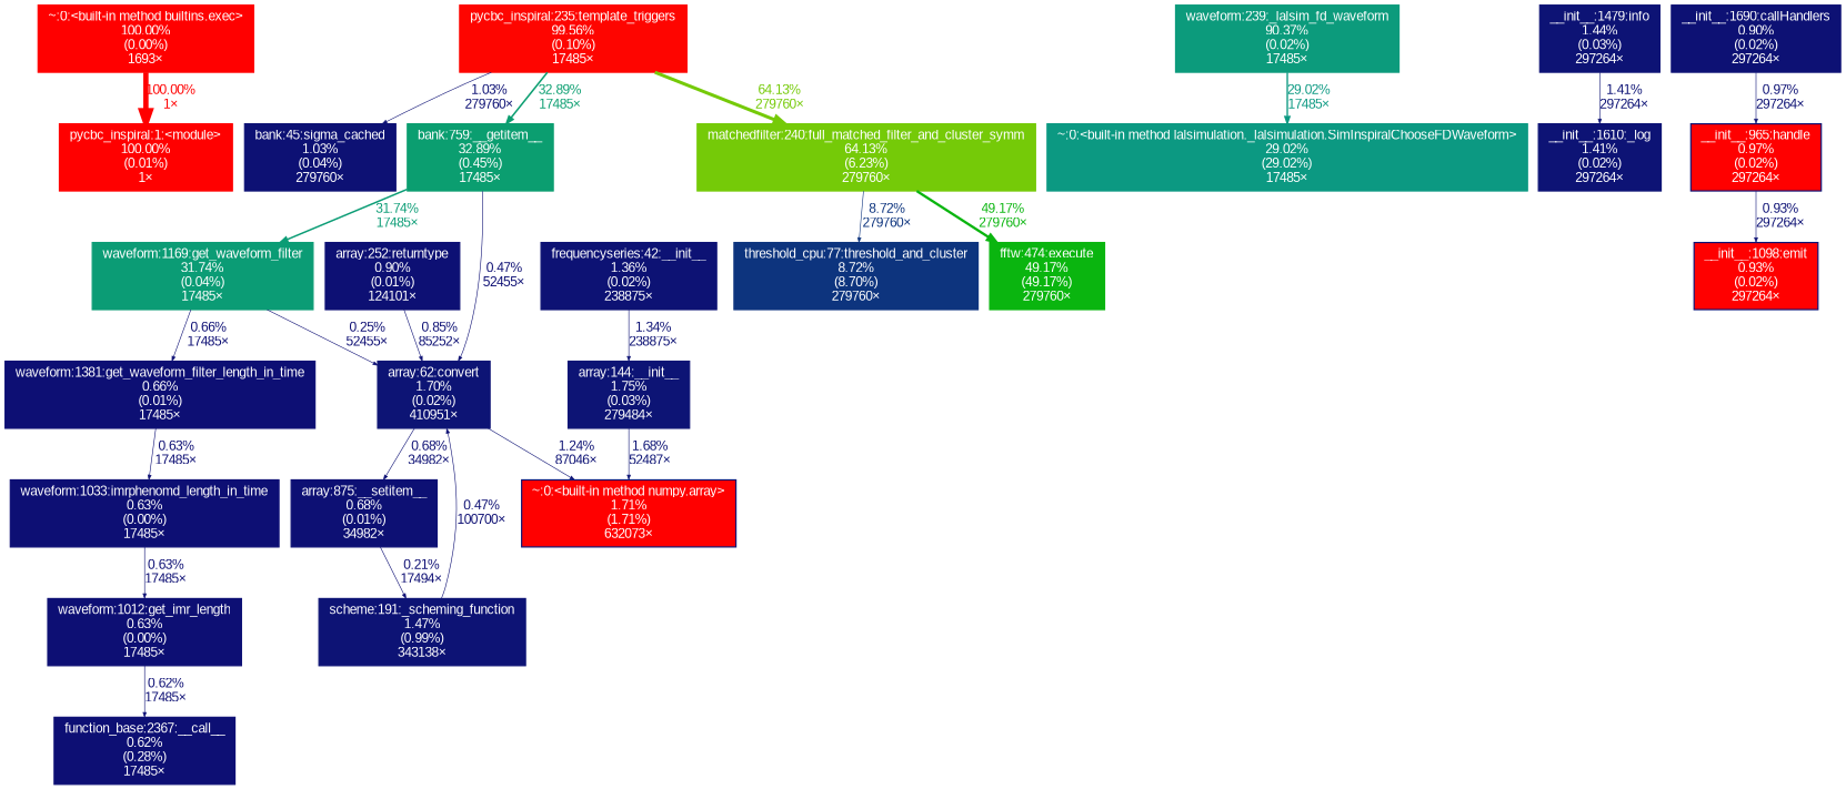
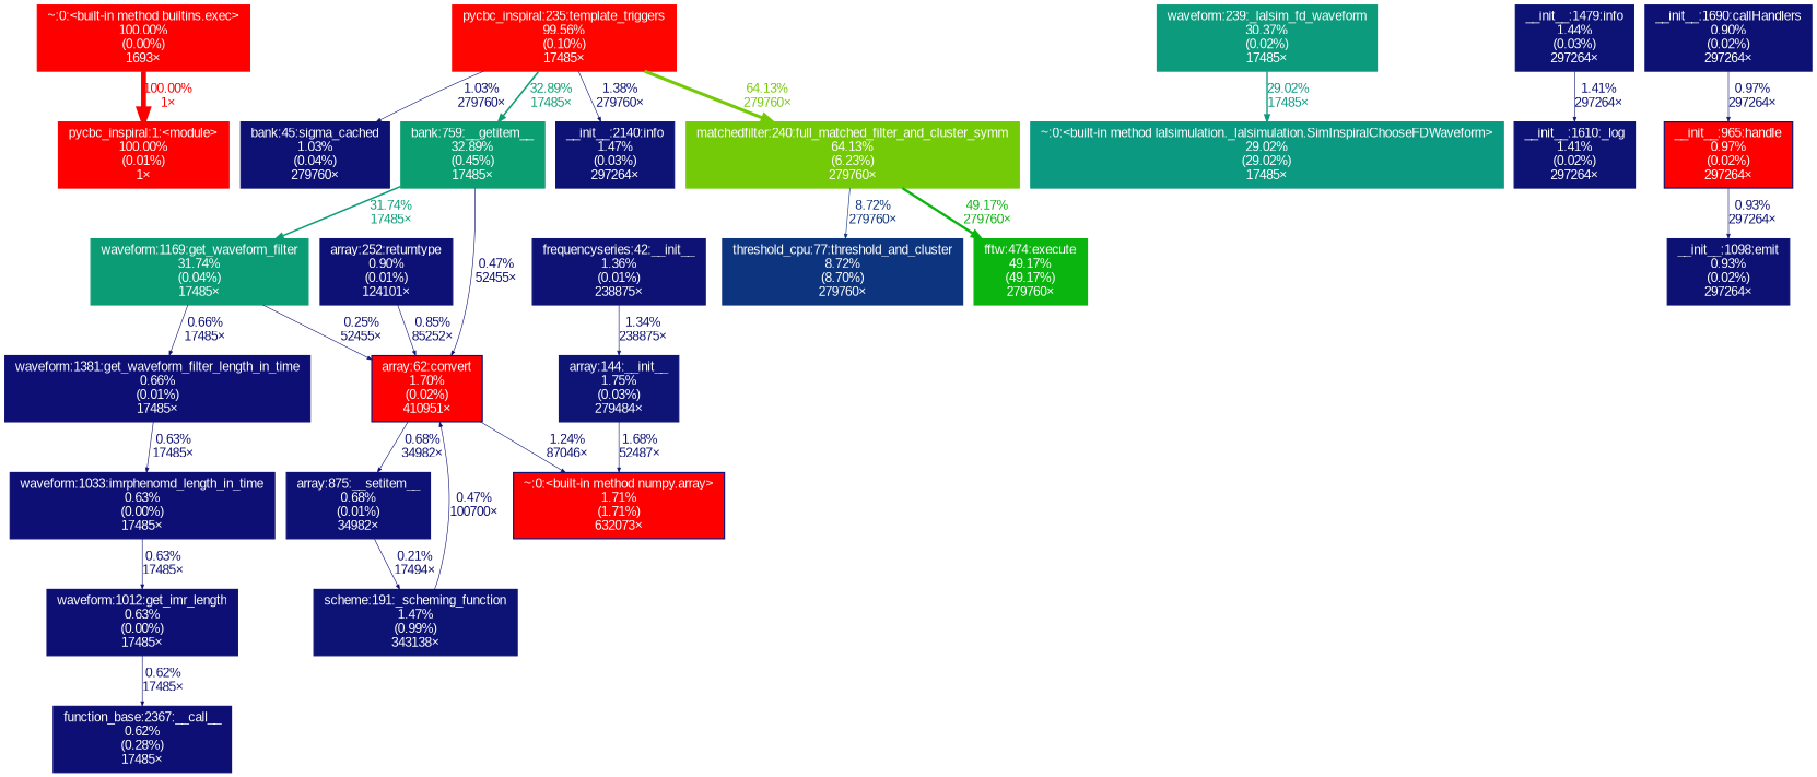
  digraph {
    fontname=Arial
    nodesep=0.125
    ranksep=0.25
    node [color="#0d1174" fontcolor="#ffffff" fontname=Arial fontsize=10.00 shape=box style=filled]
    edge [arrowsize=0.35 color="#0d0f74" fontcolor="#0d0f74" fontname=Arial fontsize=10.00 labeldistance=0.50 penwidth=0.50]
    n1 [color="#ff0000" height=0 label="pycbc_inspiral:1:<module>\n100.00%\n(0.01%)\n1×" width=0]
    n2 [color="#fe0500" height=0 label="pycbc_inspiral:235:template_triggers\n99.56%\n(0.10%)\n17485×" width=0]
    n3 [height=0 label="bank:45:sigma_cached\n1.03%\n(0.04%)\n279760×" width=0]
    n4 [color="#0b9e70" height=0 label="bank:759:__getitem__\n32.89%\n(0.45%)\n17485×" width=0]
+   n5 [color="#0d1375" height=0 label="__init__:2140:info\n1.47%\n(0.03%)\n297264×" width=0]
    n6 [color="#75ca08" height=0 label="matchedfilter:240:full_matched_filter_and_cluster_symm\n64.13%\n(6.23%)\n279760×" width=0]
-   n7 [color="#0d1475" height=0 label="array:62:convert\n1.70%\n(0.02%)\n410951×" width=0]
+   n7 [color="#0d1475" height=0 label="array:62:convert\n1.70%\n(0.02%)\n410951×" width=0 fillcolor="#ff0000"]
    n8 [color="#0b9c75" height=0 label="waveform:1169:get_waveform_filter\n31.74%\n(0.04%)\n17485×" width=0]
    n9 [color="#0d347e" height=0 label="threshold_cpu:77:threshold_and_cluster\n8.72%\n(8.70%)\n279760×" width=0]
    n10 [color="#0ab50f" height=0 label="fftw:474:execute\n49.17%\n(49.17%)\n279760×" width=0]
    n11 [color="#0d1375" height=0 label="scheme:191:_scheming_function\n1.47%\n(0.99%)\n343138×" width=0]
    n12 [color="#0d1074" height=0 label="array:875:__setitem__\n0.68%\n(0.01%)\n34982×" width=0]
    n13 [color="#0d1475" fillcolor="#ff0000" height=0 label="~:0:<built-in method numpy.array>\n1.71%\n(1.71%)\n632073×" width=0]
    n14 [color="#ff0000" height=0 label="~:0:<built-in method builtins.exec>\n100.00%\n(0.00%)\n1693×" width=0]
    n15 [color="#0d1475" height=0 label="array:144:__init__\n1.75%\n(0.03%)\n279484×" width=0]
    n16 [color="#0d1074" height=0 label="array:252:returntype\n0.90%\n(0.01%)\n124101×" width=0]
    n17 [color="#0d0f74" height=0 label="waveform:1381:get_waveform_filter_length_in_time\n0.66%\n(0.01%)\n17485×" width=0]
-   n18 [color="#0c9b7c" height=0 label="waveform:239:_lalsim_fd_waveform\n90.37%\n(0.02%)\n17485×" width=0]
+   n18 [color="#0c9b7c" height=0 label="waveform:239:_lalsim_fd_waveform\n30.37%\n(0.02%)\n17485×" width=0]
    n19 [color="#0c9982" height=0 label="~:0:<built-in method lalsimulation._lalsimulation.SimInspiralChooseFDWaveform>\n29.02%\n(29.02%)\n17485×" width=0]
    n20 [color="#0d0f74" height=0 label="waveform:1033:imrphenomd_length_in_time\n0.63%\n(0.00%)\n17485×" width=0]
-   n21 [color="#0d1274" height=0 label="frequencyseries:42:__init__\n1.36%\n(0.02%)\n238875×" width=0]
+   n21 [color="#0d1274" height=0 label="frequencyseries:42:__init__\n1.36%\n(0.01%)\n238875×" width=0]
    n22 [color="#0d1375" height=0 label="__init__:1479:info\n1.44%\n(0.03%)\n297264×" width=0]
    n23 [color="#0d1375" height=0 label="__init__:1610:_log\n1.41%\n(0.02%)\n297264×" width=0]
    n24 [color="#0d0f74" height=0 label="waveform:1012:get_imr_length\n0.63%\n(0.00%)\n17485×" width=0]
-   n25 [height=0 label="__init__:1098:emit\n0.93%\n(0.02%)\n297264×" width=0 fillcolor="#ff0000"]
+   n25 [height=0 label="__init__:1098:emit\n0.93%\n(0.02%)\n297264×" width=0]
    n26 [fillcolor="#ff0000" height=0 label="__init__:965:handle\n0.97%\n(0.02%)\n297264×" width=0]
    n27 [height=0 label="__init__:1690:callHandlers\n0.90%\n(0.02%)\n297264×" width=0]
    n28 [color="#0d0f74" height=0 label="function_base:2367:__call__\n0.62%\n(0.28%)\n17485×" width=0]
    n2 -> n3 [color="#0d1174" fontcolor="#0d1174" label="1.03%\n279760×"]
    n2 -> n4 [arrowsize=0.57 color="#0b9e70" fontcolor="#0b9e70" label="32.89%\n17485×" labeldistance=1.32 penwidth=1.32]
+   n2 -> n5 [color="#0d1275" fontcolor="#0d1275" label="1.38%\n279760×"]
    n2 -> n6 [arrowsize=0.80 color="#75ca08" fontcolor="#75ca08" label="64.13%\n279760×" labeldistance=2.57 penwidth=2.57]
    n4 -> n7 [color="#0d0f73" fontcolor="#0d0f73" label="0.47%\n52455×"]
    n4 -> n8 [arrowsize=0.56 color="#0b9c75" fontcolor="#0b9c75" label="31.74%\n17485×" labeldistance=1.27 penwidth=1.27]
    n6 -> n9 [color="#0d347e" fontcolor="#0d347e" label="8.72%\n279760×"]
    n6 -> n10 [arrowsize=0.70 color="#0ab50f" fontcolor="#0ab50f" label="49.17%\n279760×" labeldistance=1.97 penwidth=1.97]
    n7 -> n12 [color="#0d1074" fontcolor="#0d1074" label="0.68%\n34982×"]
    n7 -> n13 [color="#0d1274" fontcolor="#0d1274" label="1.24%\n87046×"]
    n8 -> n7 [color="#0d0e73" fontcolor="#0d0e73" label="0.25%\n52455×"]
    n8 -> n17 [label="0.66%\n17485×"]
    n11 -> n7 [color="#0d0f73" fontcolor="#0d0f73" label="0.47%\n100700×"]
    n12 -> n11 [color="#0d0e73" fontcolor="#0d0e73" label="0.21%\n17494×"]
    n14 -> n1 [arrowsize=1.00 color="#ff0000" fontcolor="#ff0000" label="100.00%\n1×" labeldistance=4.00 penwidth=4.00]
    n15 -> n13 [color="#0d1475" fontcolor="#0d1475" label="1.68%\n52487×"]
    n16 -> n7 [color="#0d1074" fontcolor="#0d1074" label="0.85%\n85252×"]
    n17 -> n20 [label="0.63%\n17485×"]
    n18 -> n19 [arrowsize=0.54 color="#0c9982" fontcolor="#0c9982" label="29.02%\n17485×" labeldistance=1.16 penwidth=1.16]
    n20 -> n24 [label="0.63%\n17485×"]
    n21 -> n15 [color="#0d1274" fontcolor="#0d1274" label="1.34%\n238875×"]
    n22 -> n23 [color="#0d1375" fontcolor="#0d1375" label="1.41%\n297264×"]
    n24 -> n28 [label="0.62%\n17485×"]
    n26 -> n25 [color="#0d1174" fontcolor="#0d1174" label="0.93%\n297264×"]
    n27 -> n26 [color="#0d1174" fontcolor="#0d1174" label="0.97%\n297264×"]
  }
